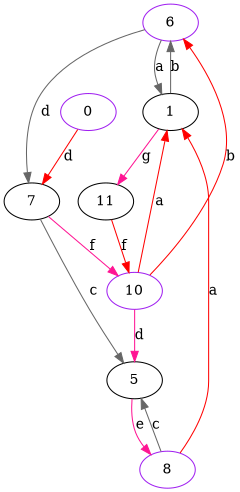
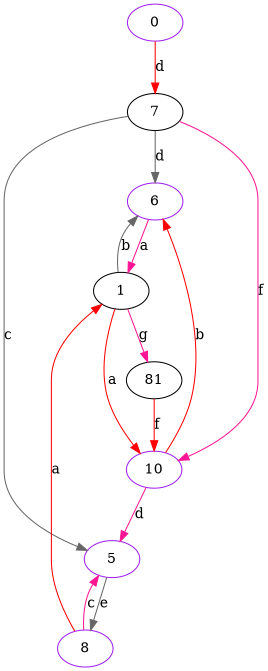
  strict digraph {
    node [color=purple]
    edge [color=gray40]
    n1 [label=6]
    1 [color=black]
-   11 [color=black]
+   11 [color=black label=81]
    7 [color=black]
    10
-   5 [color=black]
+   5
    8
    0
-   n1 -> 1 [label=a]
-   n1 -> 7 [label=d]
+   n1 -> 1 [color=deeppink label=a]
+   7 -> n1 [label=d]
    1 -> n1 [label=b]
    1 -> 11 [color=deeppink label=g]
    11 -> 10 [color=red label=f]
    7 -> 10 [color=deeppink label=f]
    7 -> 5 [label=c]
    10 -> n1 [color=red label=b]
-   10 -> 1 [color=red label=a]
+   1 -> 10 [color=red label=a]
    10 -> 5 [color=deeppink label=d]
-   5 -> 8 [color=deeppink label=e]
+   5 -> 8 [label=e]
    8 -> 1 [color=red label=a]
-   8 -> 5 [label=c]
+   8 -> 5 [color=deeppink label=c]
    0 -> 7 [color=red label=d]
  }
